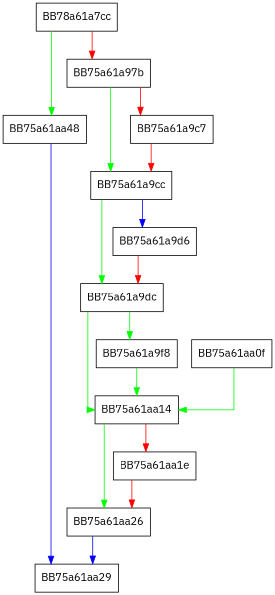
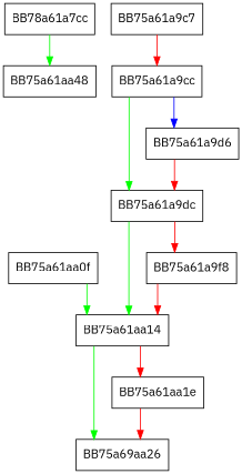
  digraph {
    fontname="IBM Plex Sans"
    splines=ortho
    node [fontname="IBM Plex Sans" shape=box]
    edge [color=green fontname="IBM Plex Sans"]
    n1 [label=BB78a61a7cc]
    BB75a61aa48
-   BB75a61a97b
-   BB75a61aa29
    BB75a61a9cc
    BB75a61a9c7
    BB75a61a9dc
    BB75a61a9d6
    BB75a61aa14
    BB75a61a9f8
-   BB75a61aa26
+   BB75a61aa26 [label=BB75a69aa26]
    BB75a61aa1e
    BB75a61aa0f
    n1 -> BB75a61aa48
-   n1 -> BB75a61a97b [color=red]
-   BB75a61aa48 -> BB75a61aa29 [color=blue]
-   BB75a61a97b -> BB75a61a9cc
-   BB75a61a97b -> BB75a61a9c7 [color=red]
    BB75a61a9cc -> BB75a61a9dc
    BB75a61a9cc -> BB75a61a9d6 [color=blue]
    BB75a61a9c7 -> BB75a61a9cc [color=red]
    BB75a61a9dc -> BB75a61aa14
-   BB75a61a9dc -> BB75a61a9f8
+   BB75a61a9dc -> BB75a61a9f8 [color=red]
    BB75a61a9d6 -> BB75a61a9dc [color=red]
    BB75a61aa14 -> BB75a61aa26
    BB75a61aa14 -> BB75a61aa1e [color=red]
-   BB75a61a9f8 -> BB75a61aa14
-   BB75a61aa26 -> BB75a61aa29 [color=blue]
+   BB75a61a9f8 -> BB75a61aa14 [color=red]
    BB75a61aa1e -> BB75a61aa26 [color=red]
    BB75a61aa0f -> BB75a61aa14
  }
